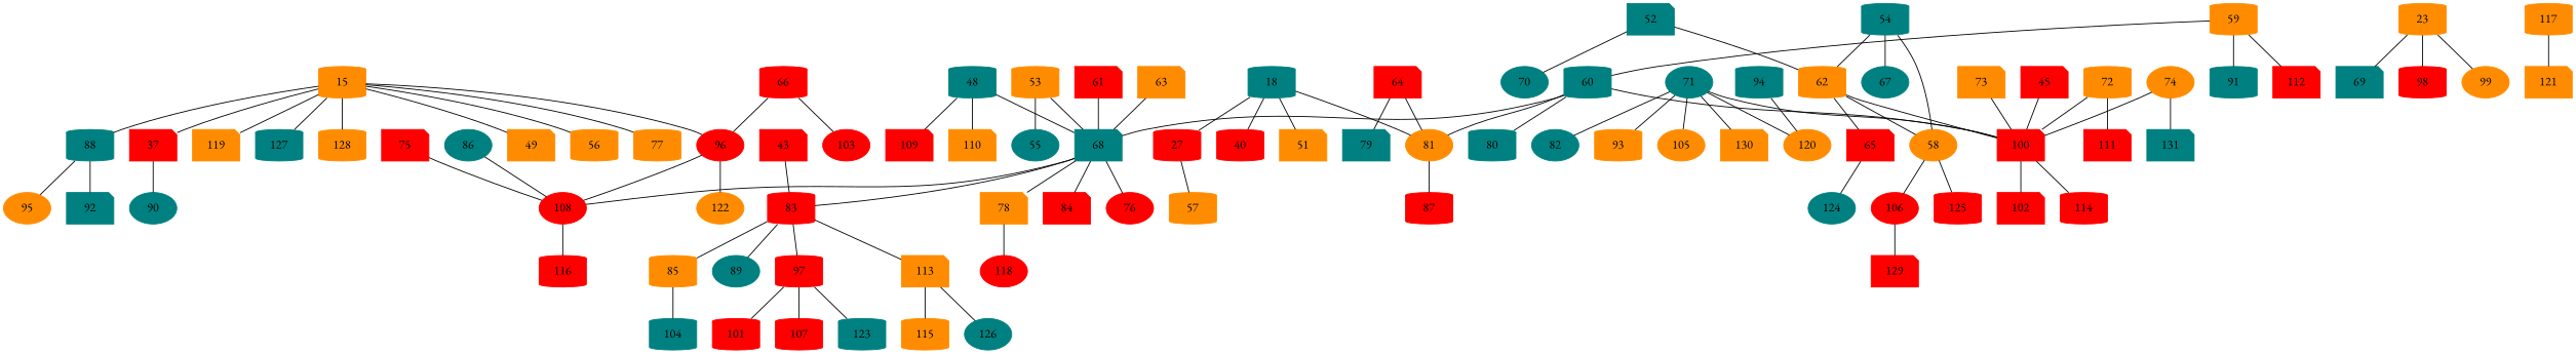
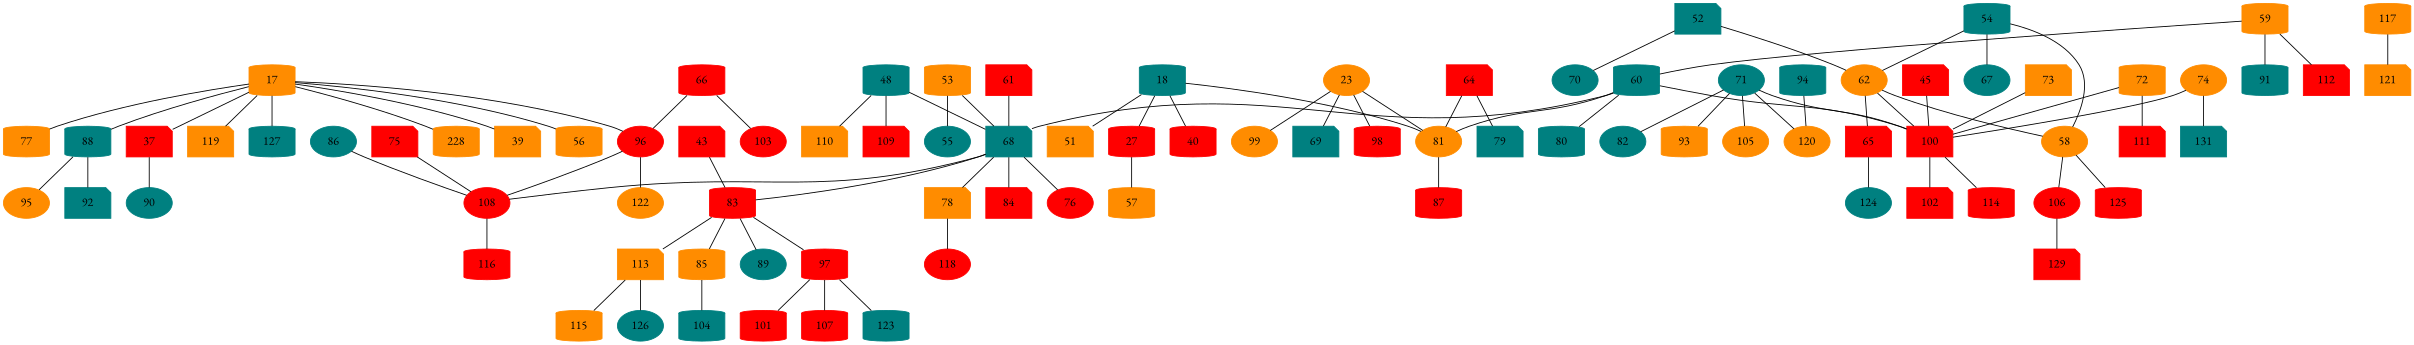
  graph {
    fontname="EB Garamond"
    node [color=darkorange fontname="EB Garamond" shape=cylinder style=filled]
    edge [fontname="EB Garamond"]
-   17 [super="+13" label=15]
+   17 [super="+13"]
    37 [color=red shape=note]
-   49 [shape=note]
+   49 [shape=note label=39]
    56
    77
    88 [color=teal super="+20"]
    96 [color=red shape=ellipse super="+16"]
    119 [shape=note]
    127 [color=teal]
-   128
+   128 [label=228]
    90 [color=teal shape=ellipse]
    92 [color=teal shape=note]
    95 [shape=ellipse]
    108 [color=red shape=ellipse super="+12+21"]
    122 [shape=ellipse]
    18 [color=teal]
    27 [color=red]
    40 [color=red]
    51 [shape=note]
    81 [shape=ellipse super="+10"]
    57
    87 [color=red]
-   23
+   23 [shape=ellipse]
    69 [color=teal shape=note]
    98 [color=red]
    99 [shape=ellipse]
    83 [color=red super="+26+33"]
    85
    89 [color=teal shape=ellipse]
    97 [color=red super="+35"]
    113 [shape=note]
    43 [color=red shape=note]
    100 [color=red shape=note super="+15+31"]
    102 [color=red shape=note]
    114 [color=red]
    45 [color=red shape=note]
    68 [color=teal shape=note super="+38+50"]
    76 [color=red shape=ellipse]
    78 [shape=note]
    84 [color=red shape=note]
    48 [color=teal]
    109 [color=red shape=note]
    110 [shape=note]
-   62 [super="+44"]
+   62 [shape=ellipse super="+44"]
    58 [shape=ellipse]
    65 [color=red shape=note]
    52 [color=teal shape=note]
    70 [color=teal shape=ellipse]
    53
    55 [color=teal shape=ellipse]
    54 [color=teal]
    67 [color=teal shape=ellipse]
    106 [color=red shape=ellipse]
    125 [color=red]
    129 [color=red shape=note]
    60 [color=teal super="+4"]
    80 [color=teal]
    59
    91 [color=teal]
    112 [color=red shape=note]
    61 [color=red shape=note]
    124 [color=teal shape=ellipse]
    121 [shape=note]
    117
-   63 [shape=note]
    64 [color=red shape=note super="+42"]
    79 [color=teal shape=note]
    66 [color=red]
    103 [color=red shape=ellipse]
    118 [color=red shape=ellipse]
    116 [color=red]
    71 [color=teal shape=ellipse super="+46+19"]
    82 [color=teal shape=ellipse]
    93
    105 [shape=ellipse]
    120 [shape=ellipse super="+47"]
-   130 [shape=note]
    72
    111 [color=red shape=note]
    73 [shape=note]
    74 [shape=ellipse]
    131 [color=teal shape=note]
    75 [color=red shape=note]
    104 [color=teal]
    101 [color=red]
    107 [color=red]
    123 [color=teal]
    115
    126 [color=teal shape=ellipse]
    86 [color=teal shape=ellipse]
    94 [color=teal]
    17 -- 37
    17 -- 49
    17 -- 56
    17 -- 77
    17 -- 88
    17 -- 96
    17 -- 119
    17 -- 127
    17 -- 128
    37 -- 90
    88 -- 92
    88 -- 95
    96 -- 108
    96 -- 122
    108 -- 116
    18 -- 27
    18 -- 40
    18 -- 51
    18 -- 81
    27 -- 57
    81 -- 87
+   23 -- 81
    23 -- 69
    23 -- 98
    23 -- 99
    83 -- 85
    83 -- 89
    83 -- 97
    83 -- 113
    85 -- 104
    97 -- 101
    97 -- 107
    97 -- 123
    113 -- 115
    113 -- 126
    43 -- 83
    100 -- 102
    100 -- 114
    45 -- 100
    68 -- 108
    68 -- 83
    68 -- 76
    68 -- 78
    68 -- 84
    78 -- 118
    48 -- 68
    48 -- 109
    48 -- 110
    62 -- 100
    62 -- 58
    62 -- 65
    58 -- 106
    58 -- 125
    65 -- 124
    52 -- 62
    52 -- 70
    53 -- 68
    53 -- 55
    54 -- 62
    54 -- 58
    54 -- 67
    106 -- 129
    60 -- 81
    60 -- 100
    60 -- 68
    60 -- 80
    59 -- 60
    59 -- 91
    59 -- 112
    61 -- 68
    117 -- 121
-   63 -- 68
    64 -- 81
    64 -- 79
    66 -- 96
    66 -- 103
    71 -- 100
    71 -- 82
    71 -- 93
    71 -- 105
    71 -- 120
-   71 -- 130
    72 -- 100
    72 -- 111
    73 -- 100
    74 -- 100
    74 -- 131
    75 -- 108
    86 -- 108
    94 -- 120
  }
